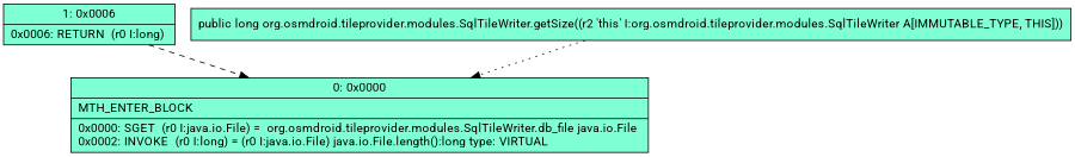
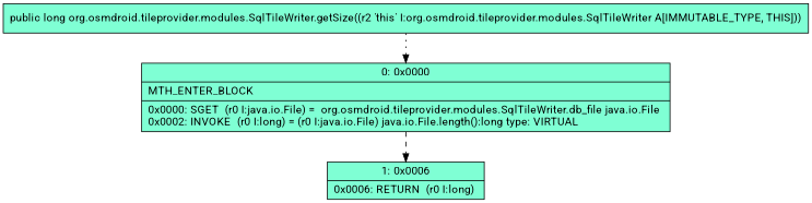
  digraph {
    fontname=Roboto
    node [shape=record style=filled fillcolor=aquamarine fontname=Roboto]
    edge [fontname=Roboto]
    n1 [label="{0\:\ 0x0000|MTH_ENTER_BLOCK\l|0x0000: SGET  (r0 I:java.io.File) =  org.osmdroid.tileprovider.modules.SqlTileWriter.db_file java.io.File \l0x0002: INVOKE  (r0 I:long) = (r0 I:java.io.File) java.io.File.length():long type: VIRTUAL \l}"]
    n2 [label="{1\:\ 0x0006|0x0006: RETURN  (r0 I:long) \l}"]
    n3 [label="{public long org.osmdroid.tileprovider.modules.SqlTileWriter.getSize((r2 'this' I:org.osmdroid.tileprovider.modules.SqlTileWriter A[IMMUTABLE_TYPE, THIS])) }"]
-   n2 -> n1 [style=dashed]
+   n1 -> n2 [style=dashed]
    n3 -> n1 [style=dotted]
  }
